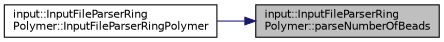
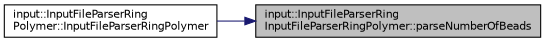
  digraph {
    rankdir=RL
    node [color=black fontname=Helvetica fontsize=10 shape=record style=filled]
-   n1 [fillcolor=grey75 fontcolor=black height=0.2 label="input::InputFileParserRing\lPolymer::parseNumberOfBeads" width=0.4]
+   n1 [fillcolor=grey75 fontcolor=black height=0.2 label="input::InputFileParserRing\lInputFileParserRingPolymer::parseNumberOfBeads" width=0.4]
    n2 [fillcolor=white height=0.2 label="input::InputFileParserRing\lPolymer::InputFileParserRingPolymer" width=0.4]
    n1 -> n2 [color=midnightblue dir=back fontname=Helvetica fontsize=10 labelfontname=Helvetica labelfontsize=10 style=solid]
  }
